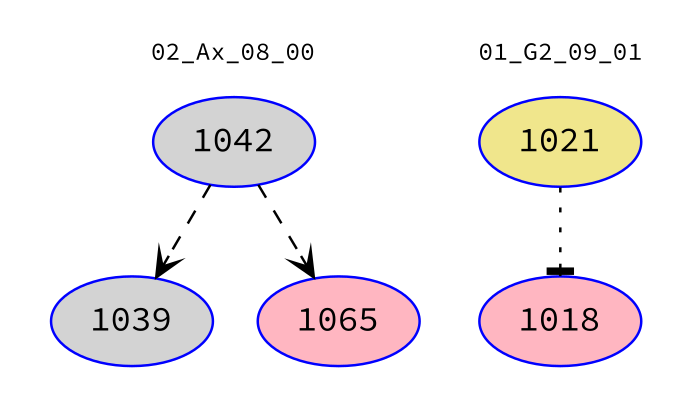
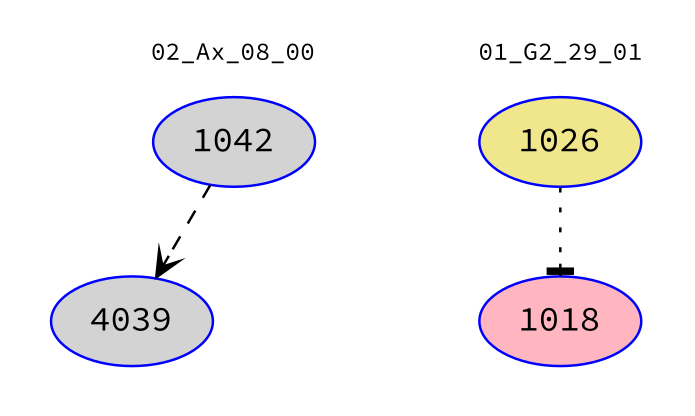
  digraph {
    fontname="Source Code Pro"
    node [color=blue fillcolor=lightgrey fontname="Source Code Pro" style=filled]
    edge [arrowhead=vee color=black fontname="Source Code Pro" style=dashed]
    n1 [label=1042]
-   n2 [label=1039]
-   n3 [fillcolor=lightpink label=1065]
-   n4 [fillcolor=khaki label=1021]
+   n2 [label=4039]
+   n4 [fillcolor=khaki label=1026]
    n5 [fillcolor=lightpink label=1018]
    subgraph cluster_1 {
      color=white
      fontsize=10
      label="02_Ax_08_00"
      n1
      n2
-     n3
    }
    subgraph cluster_2 {
      color=white
      fontsize=10
-     label="01_G2_09_01"
+     label="01_G2_29_01"
      n4
      n5
    }
    n1 -> n2
-   n1 -> n3
    n4 -> n5 [arrowhead=tee style=dotted]
  }
